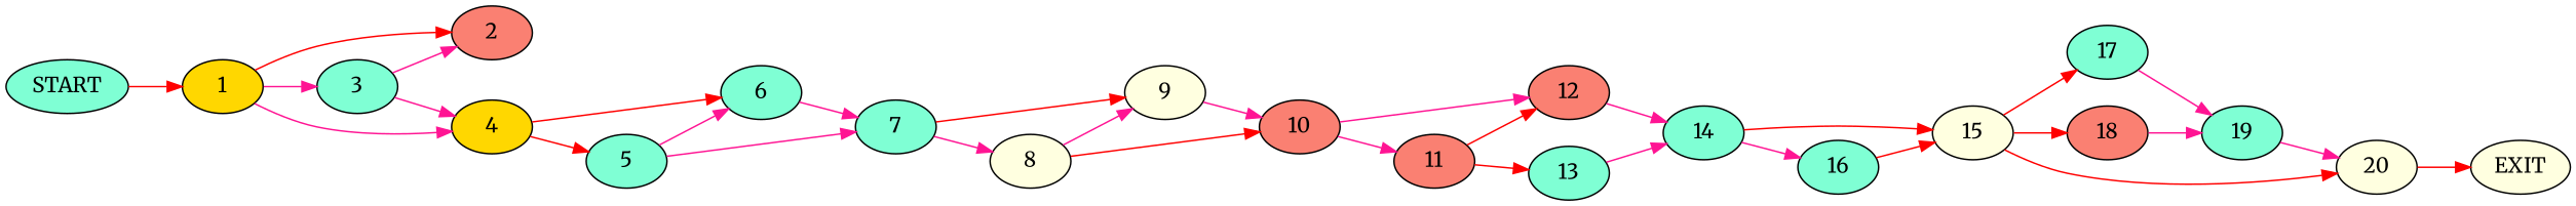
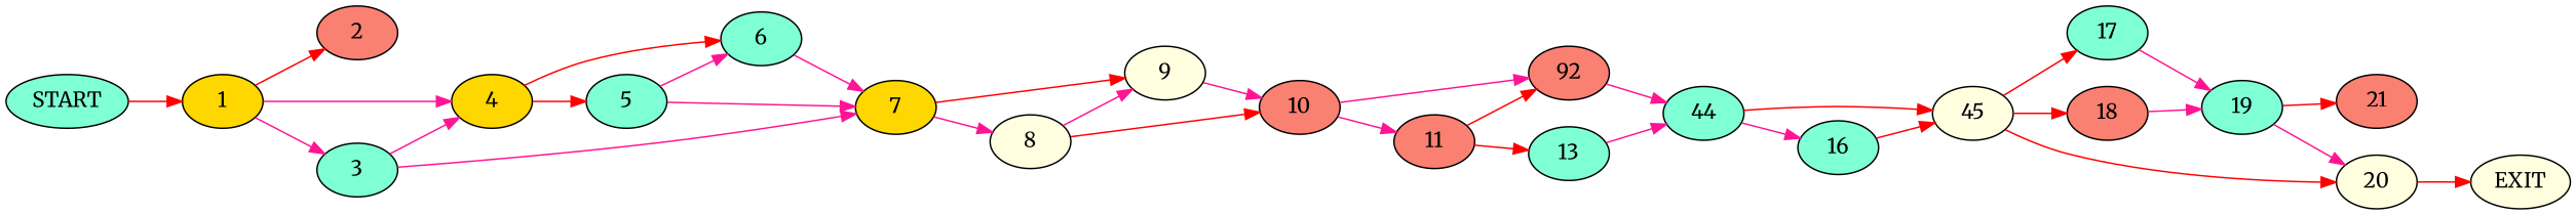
  digraph {
    fontname=Merriweather
    rankdir=LR
    node [fillcolor=aquamarine fontname=Merriweather style=filled]
    edge [color=deeppink fontname=Merriweather]
    n1 [label=START]
    1 [fillcolor=gold]
    2 [fillcolor=salmon]
    3
    4 [fillcolor=gold]
    n6 [fillcolor=lightyellow label=EXIT]
    5
    6
-   7
+   7 [fillcolor=gold]
    8 [fillcolor=lightyellow]
    9 [fillcolor=lightyellow]
    10 [fillcolor=salmon]
    11 [fillcolor=salmon]
-   12 [fillcolor=salmon]
+   12 [fillcolor=salmon label=92]
    13
-   14
-   15 [fillcolor=lightyellow]
+   14 [label=44]
+   15 [fillcolor=lightyellow label=45]
    16
    17
    18 [fillcolor=salmon]
    20 [fillcolor=lightyellow]
    19
+   21 [fillcolor=salmon]
    n1 -> 1 [color=red]
    1 -> 2 [color=red]
    1 -> 3
    1 -> 4
-   3 -> 2
+   3 -> 7
    3 -> 4
    4 -> 5 [color=red]
    4 -> 6 [color=red]
    5 -> 6
    5 -> 7
    6 -> 7
    7 -> 8
    7 -> 9 [color=red]
    8 -> 9
    8 -> 10 [color=red]
    9 -> 10
    10 -> 11
    10 -> 12
    11 -> 12 [color=red]
    11 -> 13 [color=red]
    12 -> 14
    13 -> 14
    14 -> 15 [color=red]
    14 -> 16
    15 -> 17 [color=red]
    15 -> 18 [color=red]
    15 -> 20 [color=red]
    16 -> 15 [color=red]
    17 -> 19
    18 -> 19
    20 -> n6 [color=red]
    19 -> 20
+   19 -> 21 [color=red]
  }
